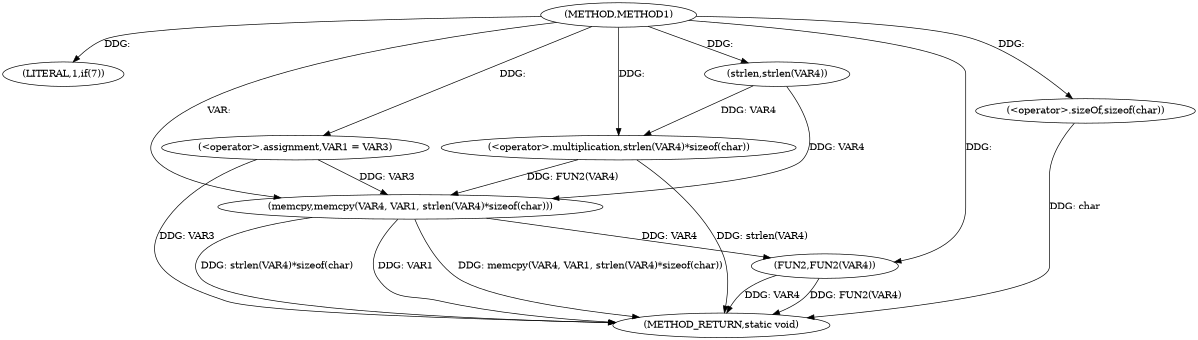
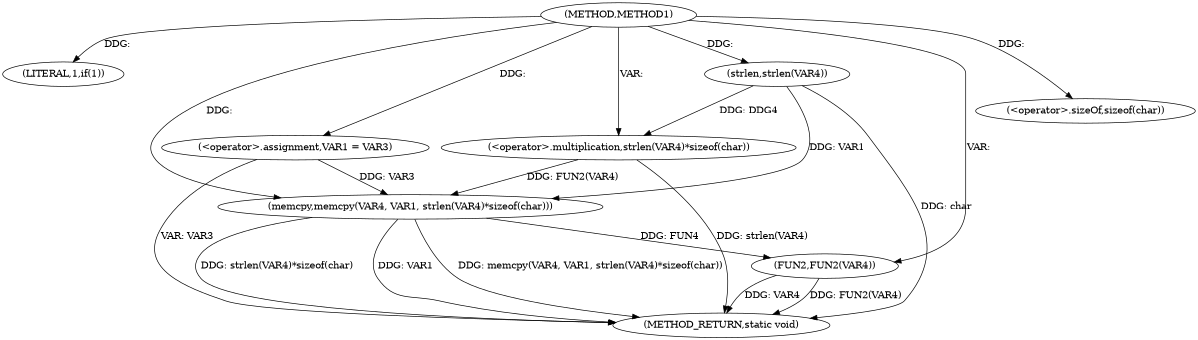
  digraph {
    n1 [label="(METHOD,METHOD1)"]
-   n2 [label="(LITERAL,1,if(7))"]
+   n2 [label="(LITERAL,1,if(1))"]
    n3 [label="(<operator>.assignment,VAR1 = VAR3)"]
    n4 [label="(memcpy,memcpy(VAR4, VAR1, strlen(VAR4)*sizeof(char)))"]
    n5 [label="(<operator>.multiplication,strlen(VAR4)*sizeof(char))"]
    n6 [label="(strlen,strlen(VAR4))"]
    n7 [label="(<operator>.sizeOf,sizeof(char))"]
    n8 [label="(FUN2,FUN2(VAR4))"]
    n9 [label="(METHOD_RETURN,static void)"]
    n1 -> n2 [label="DDG: "]
    n1 -> n3 [label="DDG: "]
-   n1 -> n4 [label="VAR: "]
-   n1 -> n5 [label="DDG: "]
+   n1 -> n4 [label="DDG: "]
+   n1 -> n5 [label="VAR: "]
    n1 -> n6 [label="DDG: "]
    n1 -> n7 [label="DDG: "]
-   n1 -> n8 [label="DDG: "]
+   n1 -> n8 [label="VAR: "]
    n3 -> n4 [label="DDG: VAR3"]
-   n3 -> n9 [label="DDG: VAR3"]
-   n4 -> n8 [label="DDG: VAR4"]
+   n3 -> n9 [label="VAR: VAR3"]
+   n4 -> n8 [label="DDG: FUN4"]
    n4 -> n9 [label="DDG: strlen(VAR4)*sizeof(char)"]
    n4 -> n9 [label="DDG: VAR1"]
    n4 -> n9 [label="DDG: memcpy(VAR4, VAR1, strlen(VAR4)*sizeof(char))"]
    n5 -> n4 [label="DDG: FUN2(VAR4)"]
    n5 -> n9 [label="DDG: strlen(VAR4)"]
-   n6 -> n4 [label="DDG: VAR4"]
-   n6 -> n5 [label="DDG: VAR4"]
-   n7 -> n9 [label="DDG: char"]
+   n6 -> n4 [label="DDG: VAR1"]
+   n6 -> n5 [label="DDG: DDG4"]
+   n6 -> n9 [label="DDG: char"]
    n8 -> n9 [label="DDG: VAR4"]
    n8 -> n9 [label="DDG: FUN2(VAR4)"]
  }
